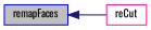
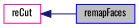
  digraph {
    rankdir=LR
    fontname=Oswald
    node [fontname=Oswald fontsize=10 shape=record]
    n1 [color=blue fillcolor=grey75 fontcolor=black height=0.2 label=remapFaces style=filled width=0.4]
    n2 [color=deeppink height=0.2 label=reCut width=0.4]
-   n1 -> n2 [color=midnightblue dir=back fontname=Oswald fontsize=10 labelfontname=FreeSans labelfontsize=10 style=solid]
+   n2 -> n1 [color=midnightblue dir=back fontname=Oswald fontsize=10 labelfontname=FreeSans labelfontsize=10 style=solid]
  }
